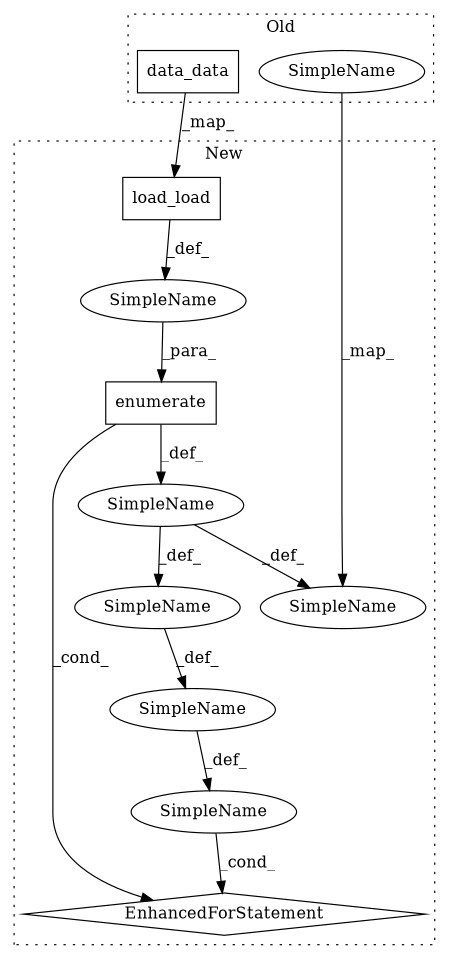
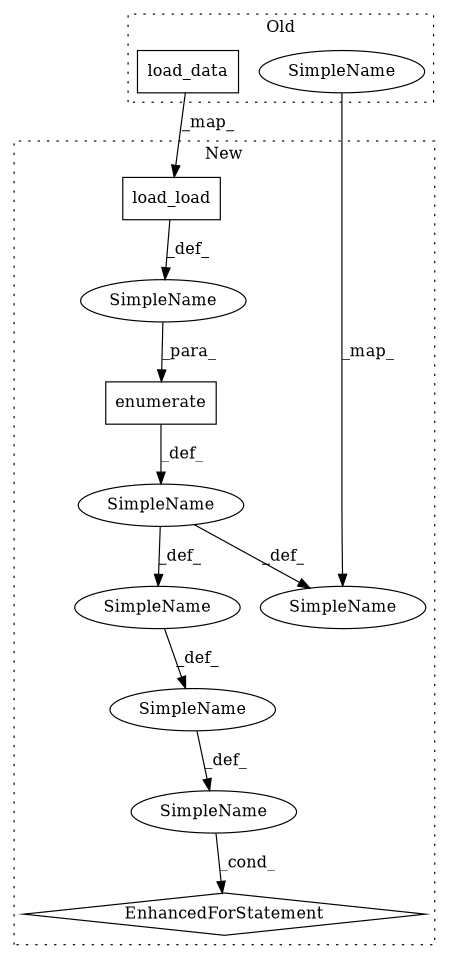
  digraph {
    node [a=42 l=6 shape=ellipse]
-   n1 [a=32 l="10,1" label=data_data s="4812,4836" shape=box]
+   n1 [a=32 l="10,1" label=load_data s="4812,4836" shape=box]
    n2 [label=SimpleName s=4942]
    n3 [a=32 l="11,1" label=load_load s="4832,4853" shape=box]
    n4 [label=SimpleName l=""]
    n5 [label=SimpleName s=4909]
    n6 [label=SimpleName s=4796]
    n7 [a=70 l="92,2" label=EnhancedForStatement s="4700,4855" shape=diamond]
    n8 [l=7 label=SimpleName s=4761]
    n9 [label=SimpleName s=4779]
    n10 [label=SimpleName l=""]
    n11 [a=32 l="10,1" label=enumerate s="4805,4854" shape=box]
    subgraph cluster_1 {
      label=Old
      style=dotted
      n1
      n2
    }
    subgraph cluster_2 {
      label=New
      style=dotted
      n3
      n4
      n5
      n6
      n7
      n8
      n9
      n10
      n11
    }
    n1 -> n3 [label=_map_]
    n2 -> n5 [label=_map_]
    n3 -> n10 [label=_def_]
    n4 -> n5 [label=_def_]
    n4 -> n8 [label=_def_]
    n6 -> n7 [label=_cond_]
    n8 -> n9 [label=_def_]
    n9 -> n6 [label=_def_]
    n10 -> n11 [label=_para_]
    n11 -> n4 [label=_def_]
-   n11 -> n7 [label=_cond_]
  }
